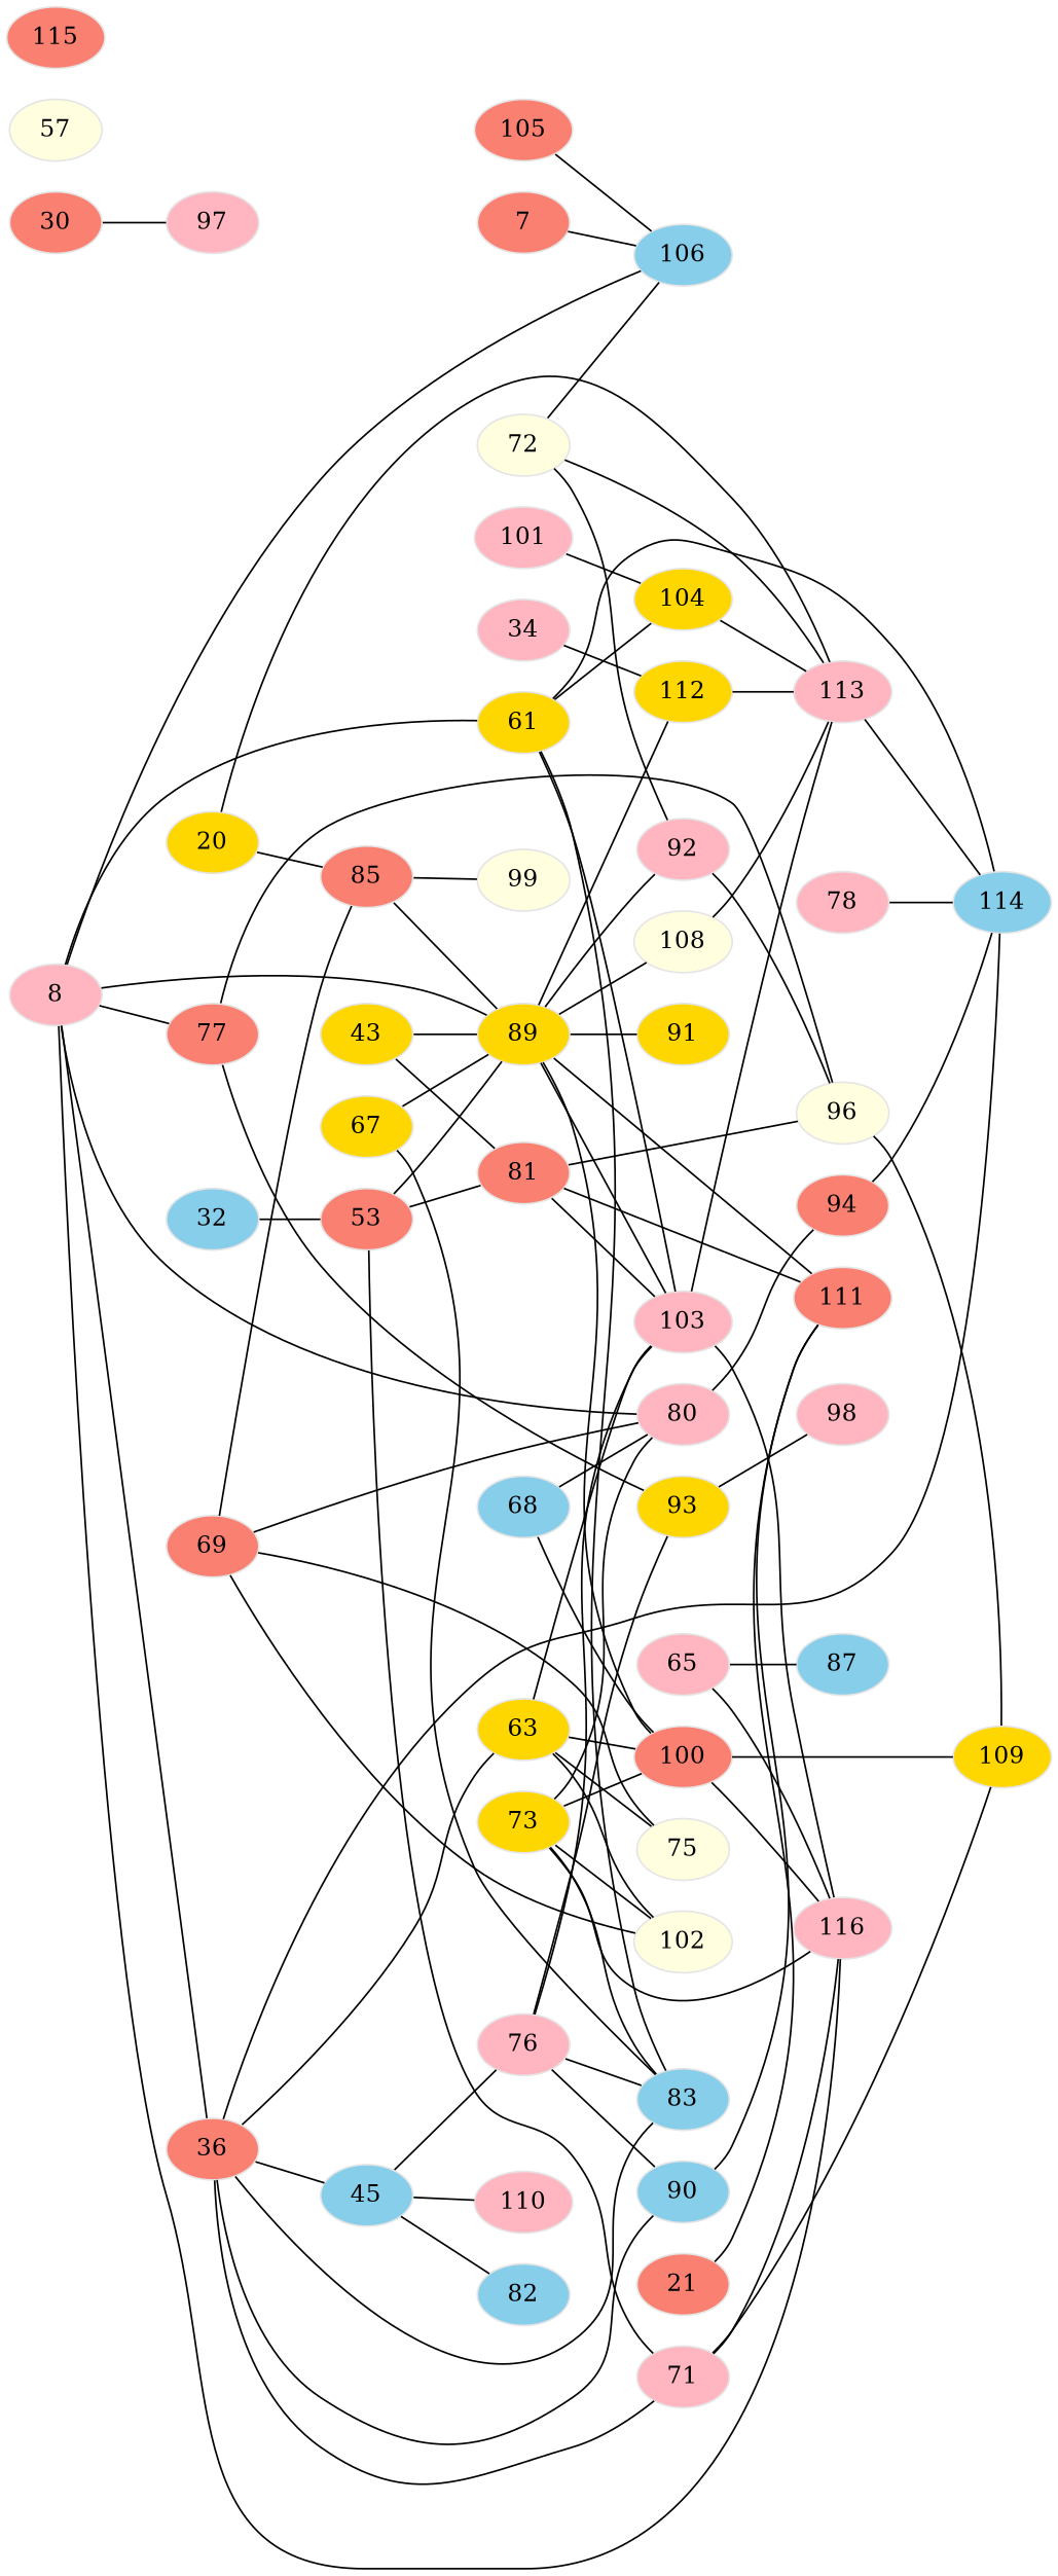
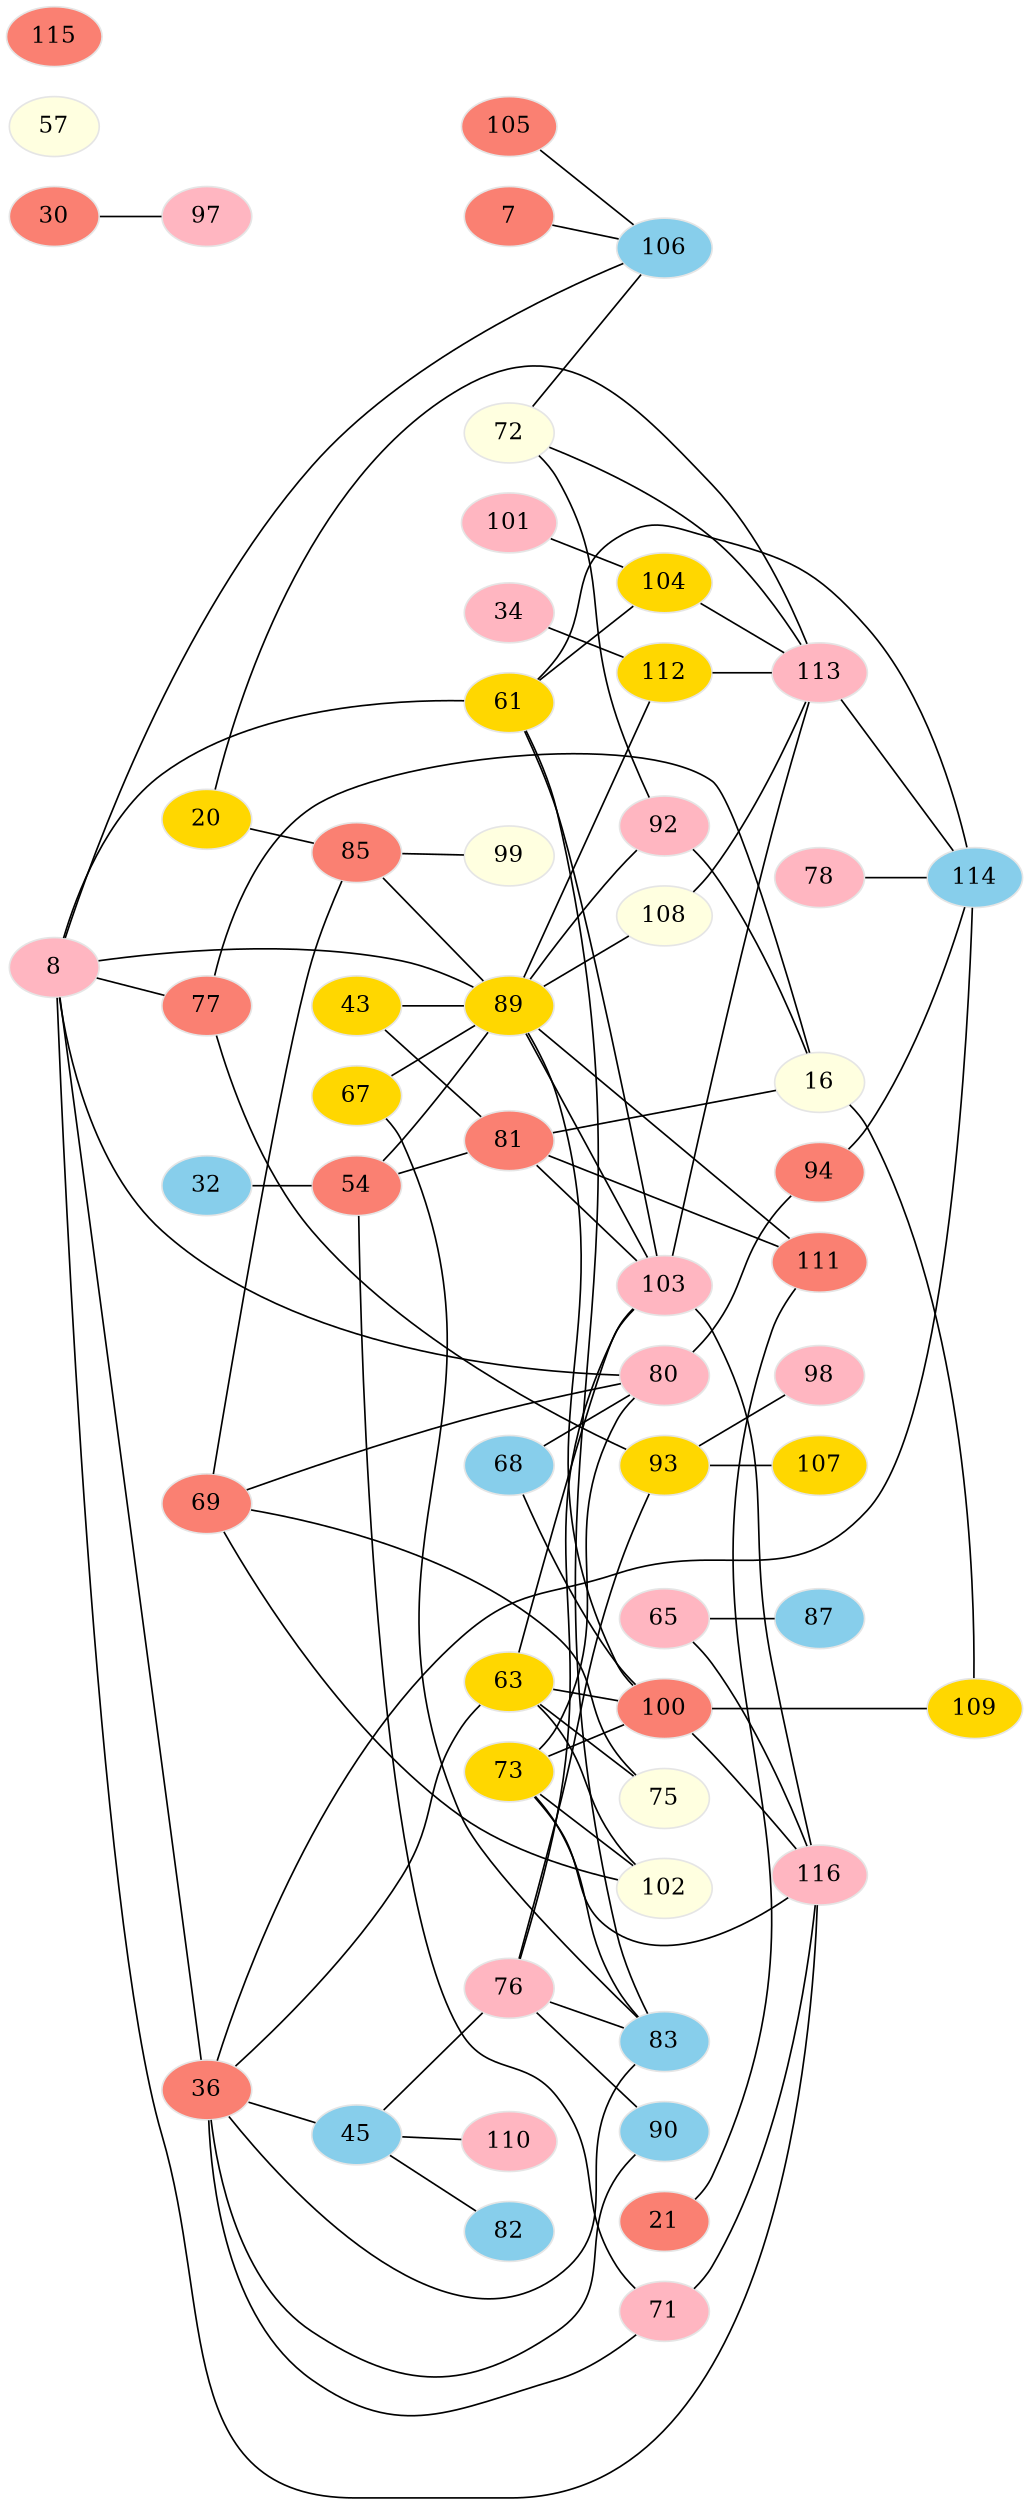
  graph {
    rankdir=LR
    node [color=gray90 fillcolor=lightpink style=filled]
    106 [fillcolor=skyblue]
    7 [fillcolor=salmon]
    36 [fillcolor=salmon super="+23"]
    45 [fillcolor=skyblue]
    63 [fillcolor=gold super="+49"]
    71 [super="+55"]
    83 [fillcolor=skyblue super="+66+64"]
    90 [fillcolor=skyblue super="+58"]
    114 [fillcolor=skyblue super="+16+48"]
    8
    61 [fillcolor=gold]
    77 [fillcolor=salmon super="+18"]
    80 [super="+38"]
    89 [fillcolor=gold super="+59+51+56"]
    116 [super="+74+88"]
    103 [super="+84+37"]
    104 [fillcolor=gold]
    93 [fillcolor=gold]
-   96 [fillcolor=lightyellow super="+42+95"]
+   96 [fillcolor=lightyellow super="+42+95" label=16]
    94 [fillcolor=salmon]
    111 [fillcolor=salmon super="+6+25+47"]
    112 [fillcolor=gold]
    100 [fillcolor=salmon super="+31+50"]
    92 [super="+60"]
-   91 [fillcolor=gold]
    108 [fillcolor=lightyellow]
    20 [fillcolor=gold]
    85 [fillcolor=salmon]
    113 [super="+15"]
    99 [fillcolor=lightyellow]
    21 [fillcolor=salmon]
    97
    30 [fillcolor=salmon]
-   54 [fillcolor=salmon super="+40" label=53]
+   54 [fillcolor=salmon super="+40"]
    81 [fillcolor=salmon super="+41"]
    32 [fillcolor=skyblue]
    34
    76
    82 [fillcolor=skyblue]
    110
    75 [fillcolor=lightyellow]
    102 [fillcolor=lightyellow]
    109 [fillcolor=gold super="+1+79+86"]
    43 [fillcolor=gold]
    57 [fillcolor=lightyellow]
    65
    87 [fillcolor=skyblue]
    67 [fillcolor=gold]
    68 [fillcolor=skyblue]
    69 [fillcolor=salmon super="+62+53+35"]
    72 [fillcolor=lightyellow]
    73 [fillcolor=gold super="+11"]
    98
+   107 [fillcolor=gold]
    78
    101
    105 [fillcolor=salmon]
    115 [fillcolor=salmon]
    7 -- 106
    36 -- 45
    36 -- 63 [weight=2]
    36 -- 71
    36 -- 83
    36 -- 90
    36 -- 114
    45 -- 76
    45 -- 82
    45 -- 110
    63 -- 103 [weight=2]
    63 -- 100
    63 -- 75
    63 -- 102
    71 -- 116 [weight=2]
-   71 -- 109 [weight=2]
-   90 -- 111
    8 -- 106
    8 -- 36
    8 -- 61
    8 -- 77 [weight=2]
    8 -- 80
    8 -- 89 [weight=3]
    8 -- 116
    61 -- 83
    61 -- 114
    61 -- 103
    61 -- 104
    77 -- 93
    77 -- 96
    80 -- 94
    89 -- 103 [weight=2]
    89 -- 111 [weight=2]
    89 -- 112
    89 -- 100
    89 -- 92
-   89 -- 91
    89 -- 108
    103 -- 116 [weight=2]
    103 -- 113
    104 -- 113
    93 -- 98
+   93 -- 107
    96 -- 109 [weight=2]
    94 -- 114
    112 -- 113 [weight=2]
    100 -- 116
    100 -- 109
    92 -- 96
    108 -- 113
    20 -- 85
    20 -- 113
    85 -- 89 [weight=2]
    85 -- 99
    113 -- 114
    21 -- 111
    30 -- 97
    54 -- 71
    54 -- 89 [weight=3]
    54 -- 81
    81 -- 103
    81 -- 96 [weight=2]
    81 -- 111
    32 -- 54
    34 -- 112
    76 -- 83
    76 -- 90
    76 -- 103
    76 -- 93
    43 -- 89
    43 -- 81
    65 -- 116
    65 -- 87
    67 -- 83
    67 -- 89
    68 -- 80
    68 -- 100
    69 -- 80
    69 -- 85
    69 -- 75
    69 -- 102
    72 -- 106
    72 -- 92
    72 -- 113 [weight=2]
    73 -- 83
    73 -- 80
    73 -- 116
    73 -- 100
    73 -- 102
    78 -- 114
    101 -- 104
    105 -- 106
  }
